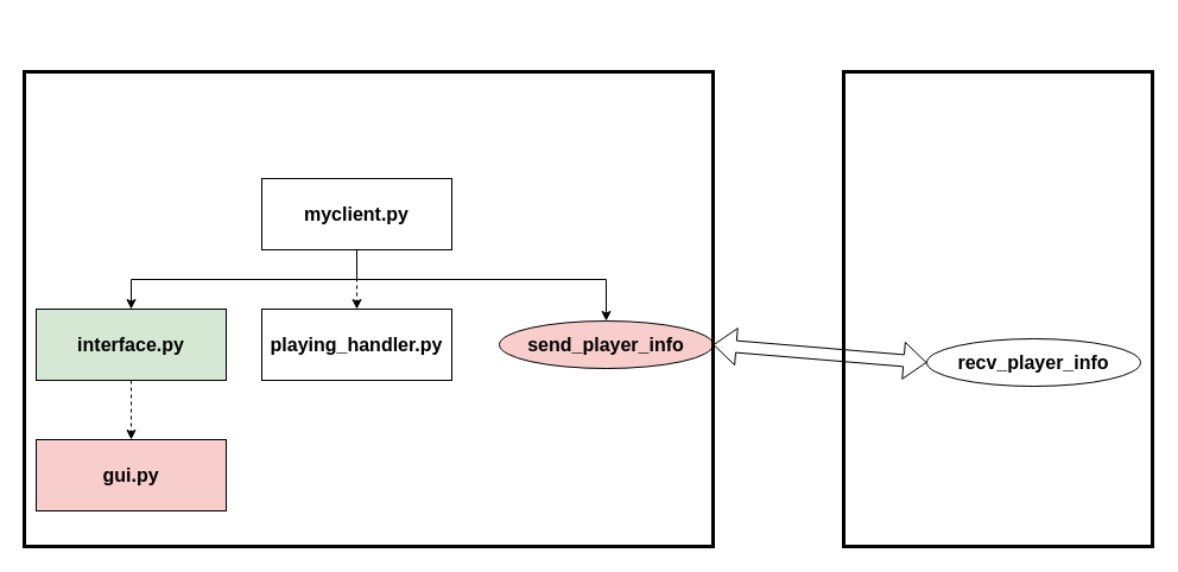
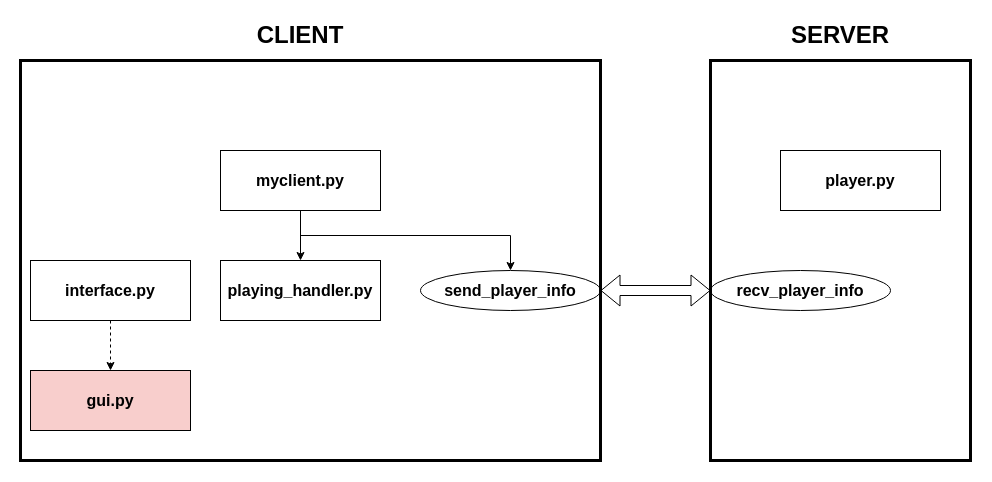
  <mxCell id="0" />
  <mxCell id="1" parent="0" />
  <mxCell id="2" style="edgeStyle=orthogonalEdgeStyle;rounded=0;orthogonalLoop=1;jettySize=auto;html=1;exitX=0.5;exitY=1;exitDx=0;exitDy=0;entryX=0.5;entryY=0;entryDx=0;entryDy=0;dashed=1;" parent="1" source="3" target="8" edge="1"><mxGeometry relative="1" as="geometry" /></mxCell>
- <mxCell id="3" value="&lt;b&gt;&lt;font style=&quot;font-size: 16px;&quot;&gt;interface.py&lt;/font&gt;&lt;/b&gt;" style="rounded=0;whiteSpace=wrap;html=1;fillColor=#d5e8d4;" parent="1" vertex="1"><mxGeometry x="30" y="260" width="160" height="60" as="geometry" /></mxCell>
- <mxCell id="4" style="edgeStyle=orthogonalEdgeStyle;rounded=0;orthogonalLoop=1;jettySize=auto;html=1;exitX=0.5;exitY=1;exitDx=0;exitDy=0;entryX=0.5;entryY=0;entryDx=0;entryDy=0;dashed=1;" parent="1" source="7" target="9" edge="1"><mxGeometry relative="1" as="geometry" /></mxCell>
+ <mxCell id="3" value="&lt;b&gt;&lt;font style=&quot;font-size: 16px;&quot;&gt;interface.py&lt;/font&gt;&lt;/b&gt;" style="rounded=0;whiteSpace=wrap;html=1;" parent="1" vertex="1"><mxGeometry x="30" y="260" width="160" height="60" as="geometry" /></mxCell>
+ <mxCell id="4" style="edgeStyle=orthogonalEdgeStyle;rounded=0;orthogonalLoop=1;jettySize=auto;html=1;exitX=0.5;exitY=1;exitDx=0;exitDy=0;entryX=0.5;entryY=0;entryDx=0;entryDy=0;" parent="1" source="7" target="9" edge="1"><mxGeometry relative="1" as="geometry" /></mxCell>
  <mxCell id="5" style="edgeStyle=orthogonalEdgeStyle;rounded=0;orthogonalLoop=1;jettySize=auto;html=1;exitX=0.5;exitY=1;exitDx=0;exitDy=0;entryX=0.5;entryY=0;entryDx=0;entryDy=0;" edge="1" parent="1" target="12"><mxGeometry relative="1" as="geometry"><mxPoint x="300" y="215" as="sourcePoint" /><mxPoint x="510" y="275" as="targetPoint" /><Array as="points"><mxPoint x="300" y="235" /><mxPoint x="510" y="235" /></Array></mxGeometry></mxCell>
- <mxCell id="6" style="edgeStyle=orthogonalEdgeStyle;rounded=0;orthogonalLoop=1;jettySize=auto;html=1;exitX=0.5;exitY=1;exitDx=0;exitDy=0;entryX=0.5;entryY=0;entryDx=0;entryDy=0;" edge="1" parent="1" source="7" target="3"><mxGeometry relative="1" as="geometry" /></mxCell>
  <mxCell id="7" value="&lt;b&gt;&lt;font style=&quot;font-size: 16px;&quot;&gt;myclient.py&lt;/font&gt;&lt;/b&gt;" style="rounded=0;whiteSpace=wrap;html=1;" parent="1" vertex="1"><mxGeometry x="220" y="150" width="160" height="60" as="geometry" /></mxCell>
  <mxCell id="8" value="&lt;b&gt;&lt;font style=&quot;font-size: 16px;&quot;&gt;gui.py&lt;/font&gt;&lt;/b&gt;" style="rounded=0;whiteSpace=wrap;html=1;fillColor=#f8cecc;" parent="1" vertex="1"><mxGeometry x="30" y="370" width="160" height="60" as="geometry" /></mxCell>
  <mxCell id="9" value="&lt;b&gt;&lt;font style=&quot;font-size: 16px;&quot;&gt;playing_handler.py&lt;/font&gt;&lt;/b&gt;" style="rounded=0;whiteSpace=wrap;html=1;" parent="1" vertex="1"><mxGeometry x="220" y="260" width="160" height="60" as="geometry" /></mxCell>
- <mxCell id="11" value="&lt;b&gt;&lt;font style=&quot;font-size: 16px;&quot;&gt;recv_player_info&lt;/font&gt;&lt;/b&gt;" style="ellipse;whiteSpace=wrap;html=1;" vertex="1" parent="1"><mxGeometry x="780" y="285" width="180" height="40" as="geometry" /></mxCell>
- <mxCell id="12" value="&lt;b&gt;&lt;font style=&quot;font-size: 16px;&quot;&gt;send_player_info&lt;/font&gt;&lt;/b&gt;" style="ellipse;whiteSpace=wrap;html=1;fillColor=#f8cecc;" vertex="1" parent="1"><mxGeometry x="420" y="270" width="180" height="40" as="geometry" /></mxCell>
+ <mxCell id="10" value="&lt;b&gt;&lt;font style=&quot;font-size: 16px;&quot;&gt;player.py&lt;/font&gt;&lt;/b&gt;" style="rounded=0;whiteSpace=wrap;html=1;" vertex="1" parent="1"><mxGeometry x="780" y="150" width="160" height="60" as="geometry" /></mxCell>
+ <mxCell id="11" value="&lt;b&gt;&lt;font style=&quot;font-size: 16px;&quot;&gt;recv_player_info&lt;/font&gt;&lt;/b&gt;" style="ellipse;whiteSpace=wrap;html=1;" vertex="1" parent="1"><mxGeometry x="710" y="270" width="180" height="40" as="geometry" /></mxCell>
+ <mxCell id="12" value="&lt;b&gt;&lt;font style=&quot;font-size: 16px;&quot;&gt;send_player_info&lt;/font&gt;&lt;/b&gt;" style="ellipse;whiteSpace=wrap;html=1;" vertex="1" parent="1"><mxGeometry x="420" y="270" width="180" height="40" as="geometry" /></mxCell>
  <mxCell id="13" value="" style="shape=flexArrow;endArrow=classic;startArrow=classic;html=1;rounded=0;exitX=1;exitY=0.5;exitDx=0;exitDy=0;entryX=0;entryY=0.5;entryDx=0;entryDy=0;" edge="1" parent="1" source="12" target="11"><mxGeometry width="100" height="100" relative="1" as="geometry"><mxPoint x="620" y="420" as="sourcePoint" /><mxPoint x="720" y="320" as="targetPoint" /></mxGeometry></mxCell>
  <mxCell id="14" value="" style="rounded=0;whiteSpace=wrap;html=1;fillColor=none;strokeWidth=3;" vertex="1" parent="1"><mxGeometry x="20" y="60" width="580" height="400" as="geometry" /></mxCell>
+ <mxCell id="15" value="&lt;b&gt;&lt;font style=&quot;font-size: 24px;&quot;&gt;CLIENT&lt;/font&gt;&lt;/b&gt;" style="text;html=1;align=center;verticalAlign=middle;whiteSpace=wrap;rounded=0;" vertex="1" parent="1"><mxGeometry x="270" y="20" width="60" height="30" as="geometry" /></mxCell>
  <mxCell id="16" value="" style="rounded=0;whiteSpace=wrap;html=1;fillColor=none;strokeWidth=3;" vertex="1" parent="1"><mxGeometry x="710" y="60" width="260" height="400" as="geometry" /></mxCell>
+ <mxCell id="17" value="&lt;b&gt;&lt;font style=&quot;font-size: 24px;&quot;&gt;SERVER&lt;/font&gt;&lt;/b&gt;" style="text;html=1;align=center;verticalAlign=middle;whiteSpace=wrap;rounded=0;" vertex="1" parent="1"><mxGeometry x="810" y="20" width="60" height="30" as="geometry" /></mxCell>
